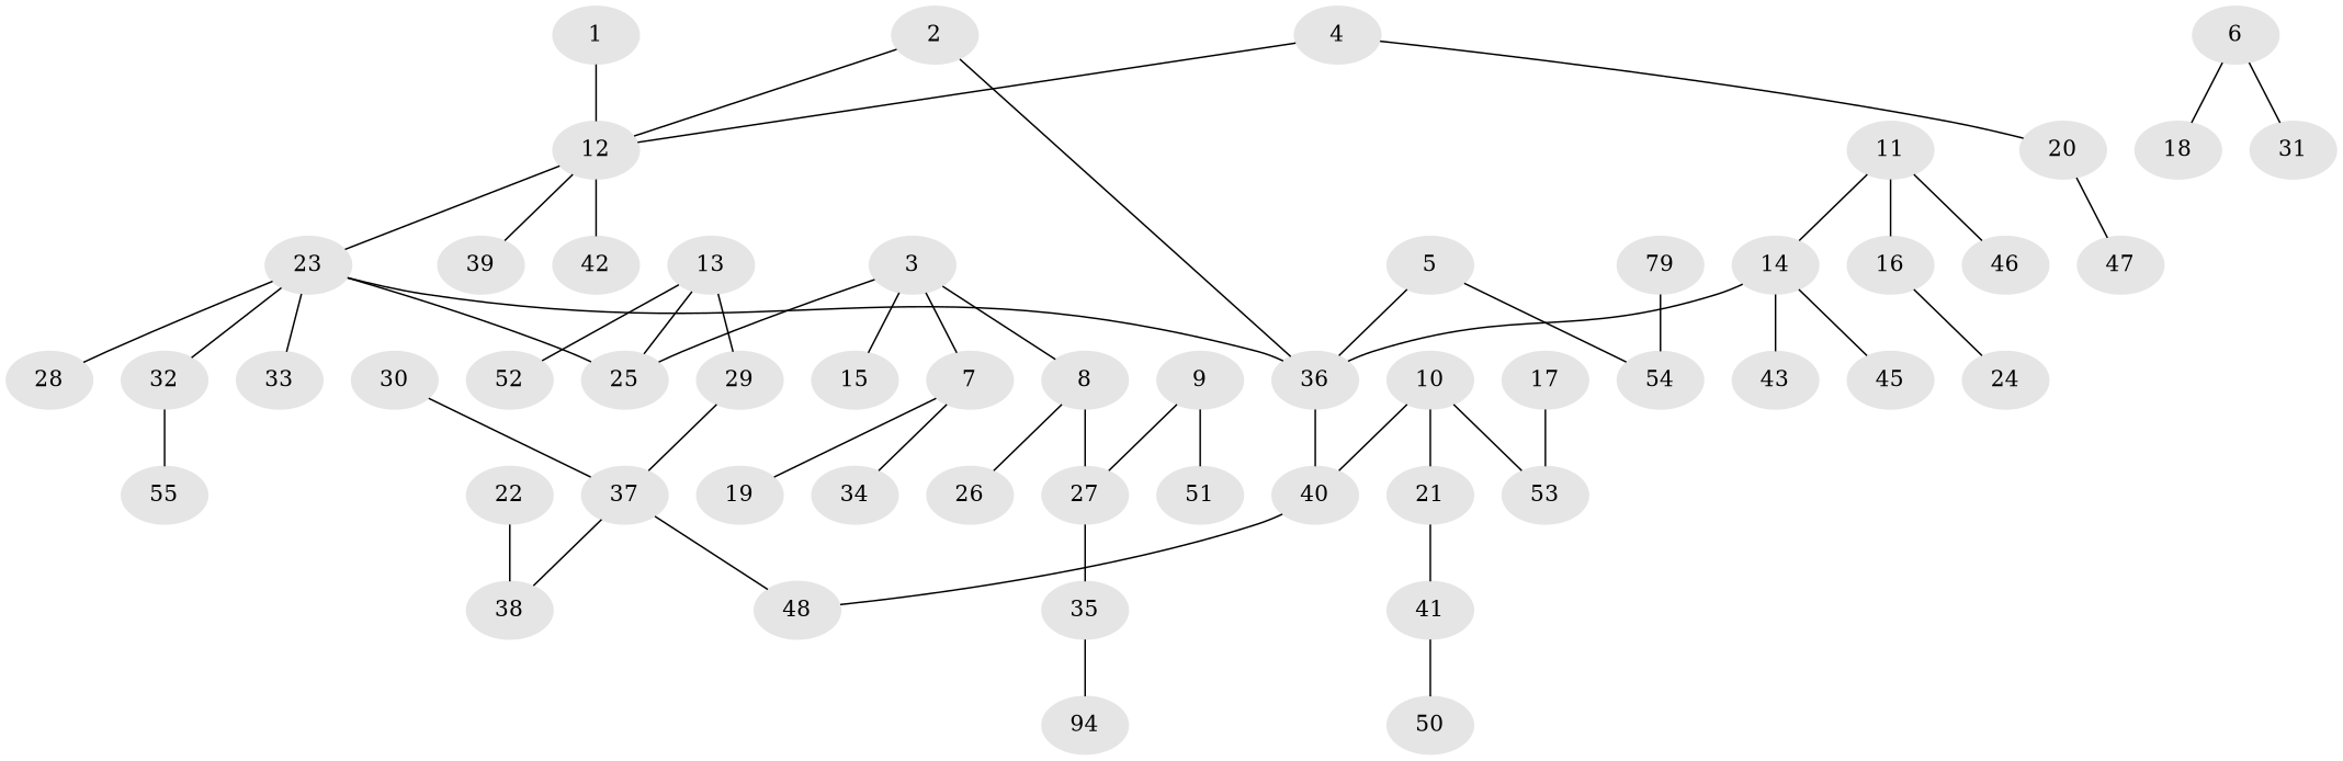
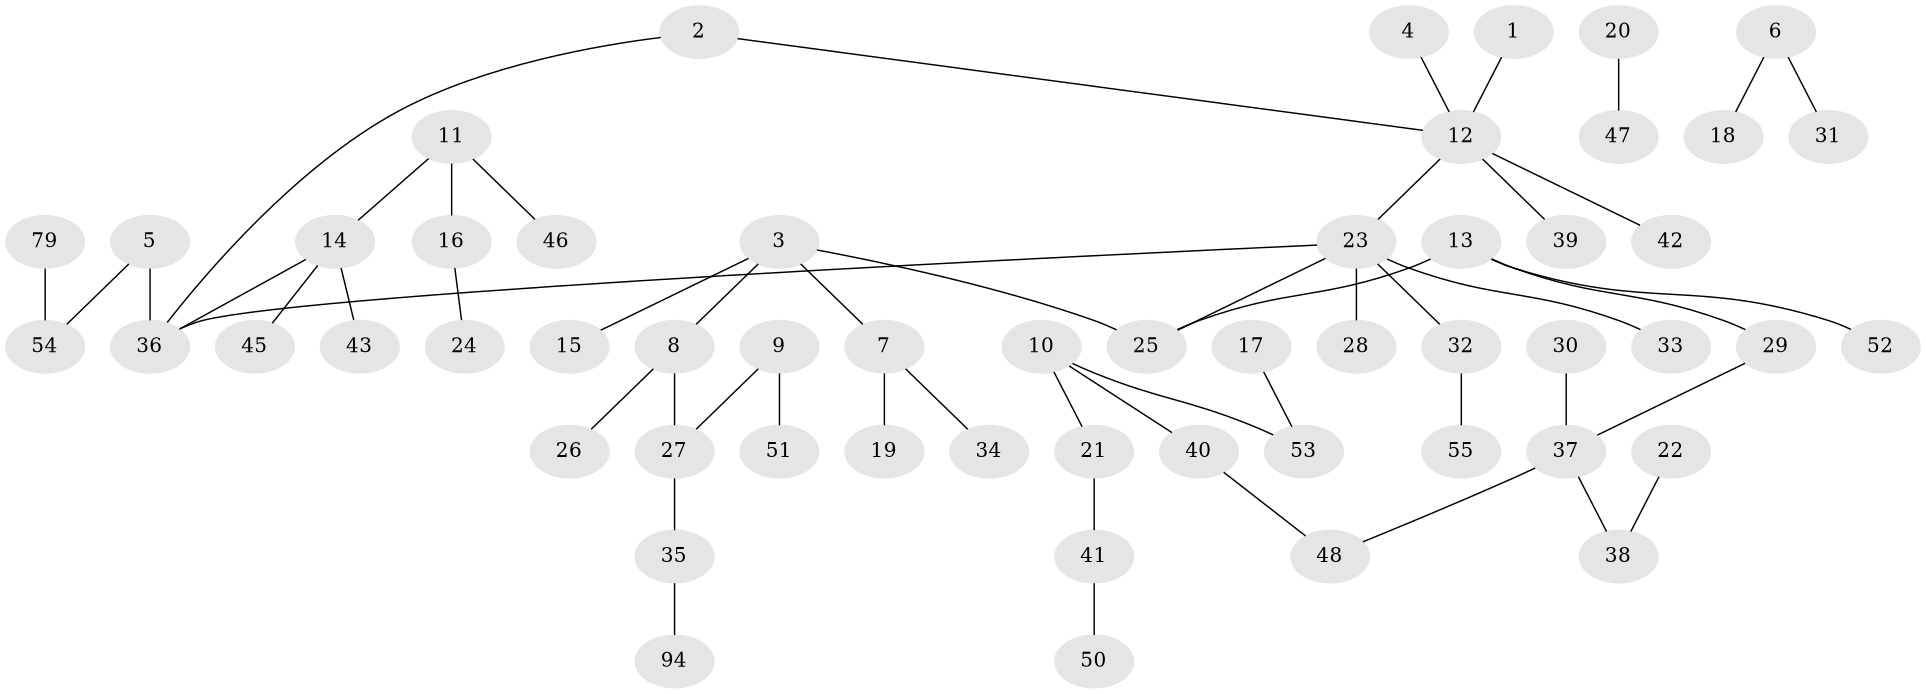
  graph {
    node [color=gray90 style=filled]
    edge [weight=1.0]
    1
    12
    23
    39
    42
    2
    36
    40
    3
    7
    8
    15
    25
    19
    34
    26
    27
    4
    20
    47
    5
    54
    6
    18
    31
    35
    9
    51
    10
    21
    53
    41
    48
    11
    14
    16
    46
    43
    45
    24
    28
    32
    33
    13
    29
    52
    37
    17
    50
    22
    38
    55
    n53 [label=94]
    30
    n55 [label=79]
    1 -- 12
    12 -- 23
    12 -- 39
    12 -- 42
    23 -- 36
    23 -- 25
    23 -- 28
    23 -- 32
    23 -- 33
    2 -- 12
    2 -- 36
-   36 -- 40
    40 -- 48
    3 -- 7
    3 -- 8
    3 -- 15
    3 -- 25
    7 -- 19
    7 -- 34
    8 -- 26
    8 -- 27
    27 -- 35
    4 -- 12
-   4 -- 20
    20 -- 47
    5 -- 36
    5 -- 54
    6 -- 18
    6 -- 31
    35 -- n53
    9 -- 27
    9 -- 51
    10 -- 40
    10 -- 21
    10 -- 53
    21 -- 41
    41 -- 50
    11 -- 14
    11 -- 16
    11 -- 46
    14 -- 36
    14 -- 43
    14 -- 45
    16 -- 24
    32 -- 55
    13 -- 25
    13 -- 29
    13 -- 52
    29 -- 37
    37 -- 48
    37 -- 38
    17 -- 53
    22 -- 38
    30 -- 37
    n55 -- 54
  }
